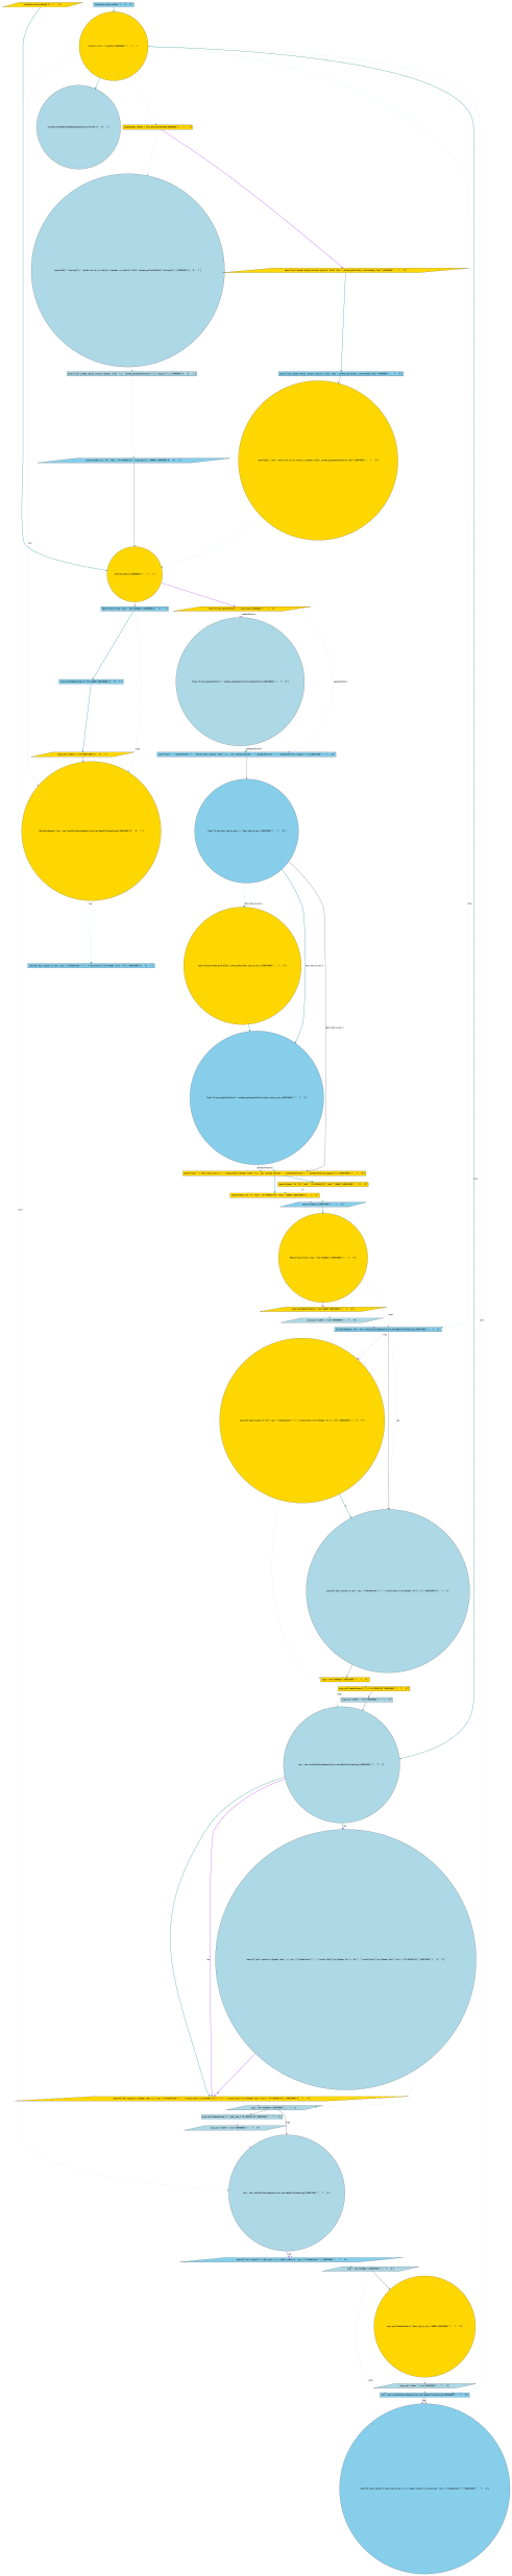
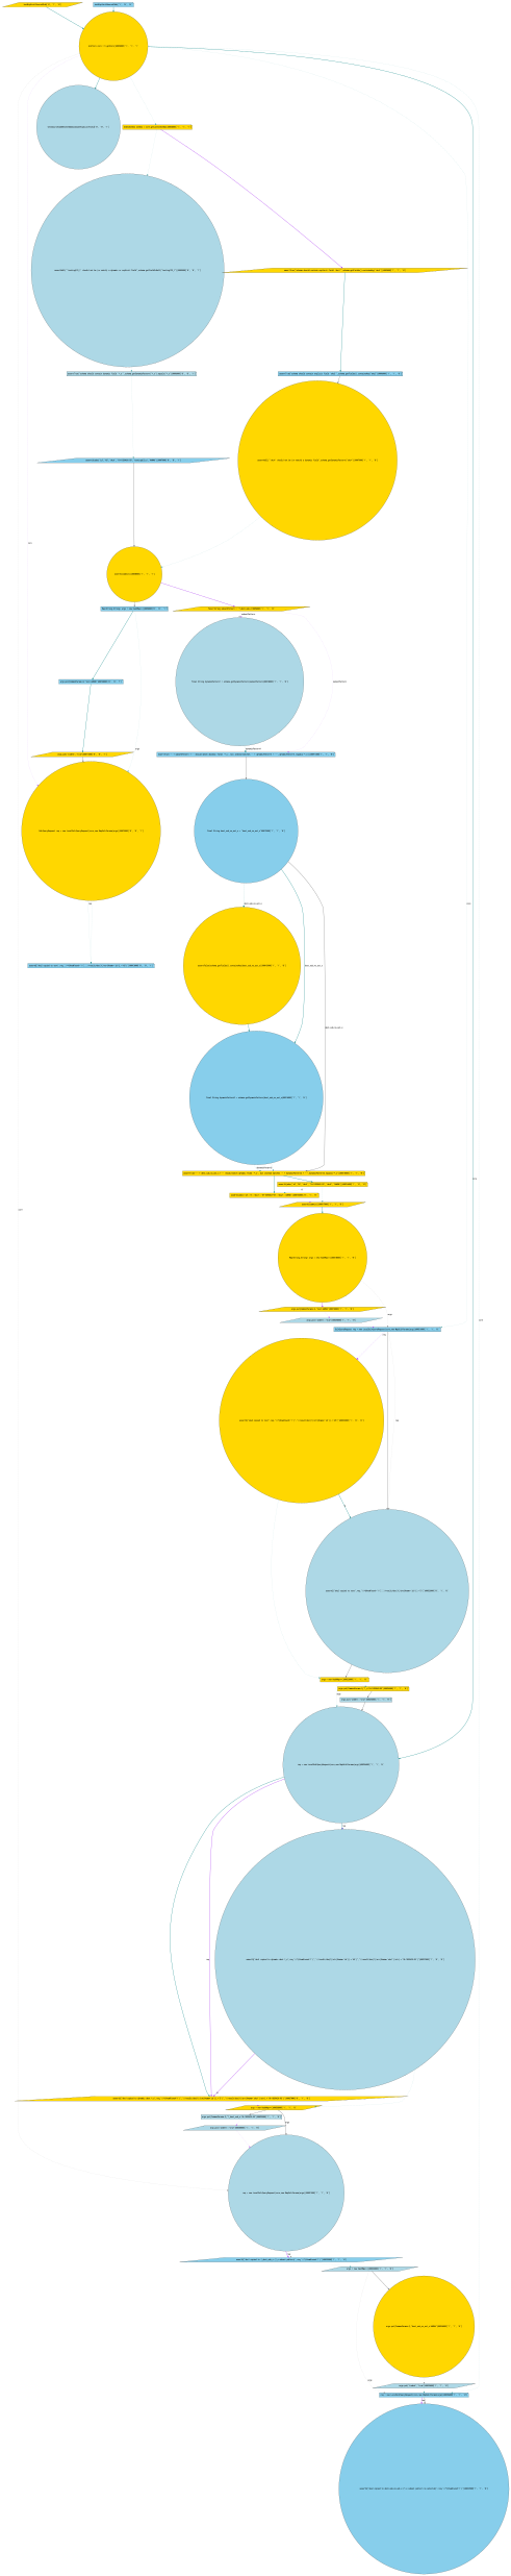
  digraph {
    fontname="Roboto Mono"
    node [fillcolor=gold fontname="Roboto Mono" shape=circle style=filled]
    edge [color=teal fontname="Roboto Mono" style=dotted]
    n1 [label="assertU(adoc(\"id\",\"A5\",\"sku1\",\"10-1839ACX-93\",\"sku2\",\"AAM46\"))@@@16@@@['1', '0', '0']" shape=note]
-   n2 [fillcolor=skyblue label="assertU(commit())@@@17@@@['1', '1', '0']" shape=parallelogram]
+   n2 [label="assertU(commit())@@@17@@@['1', '1', '0']" shape=parallelogram]
    n3 [label="assertU(adoc(\"id\",\"5\",\"sku1\",\"10-1839ACX-93\",\"sku2\",\"AAM46\"))@@@16@@@['0', '1', '0']" shape=note]
    n4 [label="Map<String,String> args = new HashMap<>()@@@18@@@['1', '1', '0']"]
    n5 [fillcolor=skyblue label="assertQ(\"sku2 copied to dest_sub_no_ast_s (*_s subset pattern no asterisk)\",req,\"//*(@numFound='1'(\")@@@37@@@['1', '1', '0']"]
    n6 [label="assertTrue(\"'\" + dest_sub_no_ast_s + \"' should match dynamic field '*_s', but instead matches '\" + dynamicPattern2 + \"'\",dynamicPattern2.equals(\"*_s\"))@@@15@@@['1', '1', '0']" shape=note]
    n7 [label="testExplicitSourceGlob['0', '1', '0']" shape=parallelogram]
    n8 [label="SolrCore core = h.getCore()@@@3@@@['1', '1', '1']"]
    n9 [fillcolor=lightblue label="req = new LocalSolrQueryRequest(core,new MapSolrParams(args))@@@26@@@['1', '1', '0']"]
    n10 [fillcolor=skyblue label="req = new LocalSolrQueryRequest(core,new MapSolrParams(args))@@@36@@@['1', '1', '0']" shape=note]
    n11 [fillcolor=lightblue label="req = new LocalSolrQueryRequest(core,new MapSolrParams(args))@@@31@@@['1', '1', '0']"]
    n12 [fillcolor=skyblue label="SolrQueryRequest req = new LocalSolrQueryRequest(core,new MapSolrParams(args))@@@21@@@['1', '1', '0']" shape=note]
    n13 [label="SolrQueryRequest req = new LocalSolrQueryRequest(core,new MapSolrParams(args))@@@12@@@['0', '0', '1']"]
    n14 [fillcolor=lightblue label="testSourceGlobMatchesNoDynamicOrExplicitField['0', '0', '1']"]
    n15 [label="IndexSchema schema = core.getLatestSchema()@@@4@@@['1', '1', '1']" shape=note]
    n16 [label="assertQ(\"sku2 copied to text\",req,\"//*(@numFound='1'(\",\"//result/doc(1(/str(@name='id'((.='A5'(\")@@@22@@@['1', '0', '0']"]
    n17 [label="args = new HashMap<>()@@@23@@@['1', '1', '0']" shape=note]
    n18 [fillcolor=lightblue label="assertQ(\"sku2 copied to text\",req,\"//*(@numFound='1'(\",\"//result/doc(1(/int(@name='id'((.='5'(\")@@@22@@@['0', '1', '0']"]
    n19 [label="args.put(CommonParams.Q,\"1_s:10-1839ACX-93\")@@@24@@@['1', '1', '0']" shape=note]
    n20 [label="assertQ(\"sku1 copied to dynamic dest *_s\",req,\"//*(@numFound='1'(\",\"//result/doc(1(/int(@name='id'((.='5'(\",\"//result/doc(1(/arr(@name='sku1'(/str(.='10-1839ACX-93'(\")@@@27@@@['0', '1', '0']" shape=parallelogram]
    n21 [fillcolor=lightblue label="assertQ(\"sku1 copied to dynamic dest *_s\",req,\"//*(@numFound='1'(\",\"//result/doc(1(/str(@name='id'((.='A5'(\",\"//result/doc(1(/arr(@name='sku1'(/str(.='10-1839ACX-93'(\")@@@27@@@['1', '0', '0']"]
    n22 [fillcolor=lightblue label="args.put(\"indent\",\"true\")@@@25@@@['1', '1', '0']" shape=note]
    n23 [label="args.put(CommonParams.Q,\"text:AAM46\")@@@19@@@['1', '1', '0']" shape=parallelogram]
-   n24 [fillcolor=lightblue label="args = new HashMap<>()@@@28@@@['1', '1', '0']" shape=parallelogram]
+   n24 [label="args = new HashMap<>()@@@28@@@['1', '1', '0']" shape=parallelogram]
    n25 [fillcolor=lightblue label="args.put(CommonParams.Q,\"1_dest_sub_s:10-1839ACX-93\")@@@29@@@['1', '1', '0']" shape=note]
    n26 [fillcolor=skyblue label="assertQ(\"sku2 copied to text\",req,\"//*(@numFound='1'(\",\"//result/doc(1(/str(@name='id'((.='A5'(\")@@@13@@@['0', '0', '1']" shape=note]
    n27 [fillcolor=lightblue label="args.put(\"indent\",\"true\")@@@35@@@['1', '1', '0']" shape=parallelogram]
    n28 [fillcolor=skyblue label="final String dynamicPattern2 = schema.getDynamicPattern(dest_sub_no_ast_s)@@@14@@@['1', '1', '0']"]
    n29 [fillcolor=lightblue label="args.put(\"indent\",\"true\")@@@20@@@['1', '1', '0']" shape=parallelogram]
    n30 [fillcolor=lightblue label="args.put(\"indent\",\"true\")@@@30@@@['1', '1', '0']" shape=parallelogram]
    n31 [fillcolor=skyblue label="assertQ(\"sku1 copied to *_dest_sub_s (*_s subset pattern)\",req,\"//*(@numFound='1'(\")@@@32@@@['1', '1', '0']" shape=parallelogram]
    n32 [fillcolor=skyblue label="final String dest_sub_no_ast_s = \"dest_sub_no_ast_s\"@@@12@@@['1', '1', '0']"]
    n33 [label="assertFalse(schema.getFields().containsKey(dest_sub_no_ast_s))@@@13@@@['1', '1', '0']"]
    n34 [label="assertNull(\"'sku*' should not be (or match) a dynamic field\",schema.getDynamicPattern(\"sku*\"))@@@7@@@['1', '1', '0']"]
    n35 [label="assertU(commit())@@@8@@@['1', '1', '1']"]
    n36 [fillcolor=skyblue label="Map<String,String> args = new HashMap<>()@@@9@@@['0', '0', '1']" shape=note]
    n37 [label="final String subsetPattern = \"*_dest_sub_s\"@@@9@@@['1', '1', '0']" shape=parallelogram]
    n38 [fillcolor=lightblue label="final String dynamicPattern1 = schema.getDynamicPattern(subsetPattern)@@@10@@@['1', '1', '0']"]
    n39 [fillcolor=skyblue label="assertTrue(\"'\" + subsetPattern + \"' should match dynamic field '*_s', but instead matches '\" + dynamicPattern1 + \"'\",dynamicPattern1.equals(\"*_s\"))@@@11@@@['1', '1', '0']" shape=note]
    n40 [fillcolor=lightblue label="args = new HashMap<>()@@@33@@@['1', '1', '0']" shape=parallelogram]
    n41 [label="args.put(CommonParams.Q,\"dest_sub_no_ast_s:AAM46\")@@@34@@@['1', '1', '0']"]
    n42 [fillcolor=lightblue label="assertNull(\"'testing123_*' should not be (or match) a dynamic or explicit field\",schema.getFieldOrNull(\"testing123_*\"))@@@5@@@['0', '0', '1']"]
    n43 [fillcolor=lightblue label="assertTrue(\"schema should contain dynamic field '*_s'\",schema.getDynamicPattern(\"*_s\").equals(\"*_s\"))@@@6@@@['0', '0', '1']" shape=note]
    n44 [fillcolor=skyblue label="assertU(adoc(\"id\",\"A5\",\"sku1\",\"10-1839ACX-93\",\"testing123_s\",\"AAM46\"))@@@7@@@['0', '0', '1']" shape=parallelogram]
    n45 [label="assertTrue(\"schema should contain explicit field 'sku1'\",schema.getFields().containsKey(\"sku1\"))@@@5@@@['1', '1', '0']" shape=parallelogram]
    n46 [fillcolor=skyblue label="assertTrue(\"schema should contain explicit field 'sku2'\",schema.getFields().containsKey(\"sku2\"))@@@6@@@['1', '1', '0']" shape=note]
    n47 [fillcolor=skyblue label="args.put(CommonParams.Q,\"text:AAM46\")@@@10@@@['0', '0', '1']" shape=note]
    n48 [label="args.put(\"indent\",\"true\")@@@11@@@['0', '0', '1']" shape=parallelogram]
    n49 [fillcolor=skyblue label="testExplicitSourceGlob['1', '0', '0']" shape=note]
    n1 -> n2
    n1 -> n3 [label=0]
    n2 -> n4 [style=bold]
    n3 -> n2 [color=purple]
    n4 -> n12 [color=gray40 label=args]
    n4 -> n23 [color=purple style=bold]
    n6 -> n1 [style=bold]
    n6 -> n3 [style=bold]
-   n7 -> n35 [style=bold]
+   n7 -> n8 [style=bold]
    n8 -> n9 [label=core style=bold]
    n8 -> n10 [label=core]
    n8 -> n11 [color=gray40 label=core]
    n8 -> n12 [label=core]
    n8 -> n13 [color=purple label=core]
    n8 -> n14 [style=bold]
    n8 -> n15
    n9 -> n20 [color=purple style=bold]
    n9 -> n20 [label=req style=bold]
    n9 -> n21 [style=bold]
    n9 -> n21 [color=purple label=req]
    n10 -> n5 [color=purple label=req style=bold]
    n10 -> n5 [color=gray40 style=bold]
    n11 -> n31 [color=gray40]
    n11 -> n31 [color=purple label=req style=bold]
    n12 -> n16 [color=purple label=req]
    n12 -> n16 [color=purple]
    n12 -> n18 [color=gray40 style=bold]
    n12 -> n18 [color=gray40 label=req]
    n13 -> n26
    n13 -> n26 [label=req]
    n15 -> n42
    n15 -> n45 [color=purple style=bold]
    n16 -> n17
    n16 -> n18 [label=0 style=bold]
    n17 -> n9 [label=args]
    n17 -> n19
    n18 -> n17 [color=gray40 style=bold]
    n19 -> n22 [color=gray40 style=bold]
    n20 -> n24 [color=purple]
    n21 -> n20 [color=purple label=0 style=bold]
    n21 -> n24
    n22 -> n9 [color=gray40 style=bold]
    n23 -> n29 [color=purple]
    n24 -> n11 [color=gray40 label=args style=bold]
    n24 -> n25 [color=gray40 style=bold]
    n25 -> n30 [color=purple]
    n27 -> n10
    n28 -> n6 [label=dynamicPattern2]
    n28 -> n6
    n29 -> n12 [color=purple]
    n30 -> n11 [color=purple]
    n31 -> n40
    n32 -> n6 [color=gray40 label=dest_sub_no_ast_s style=bold]
    n32 -> n28 [label=dest_sub_no_ast_s style=bold]
    n32 -> n33
    n32 -> n33 [label=dest_sub_no_ast_s]
    n33 -> n28 [style=bold]
    n34 -> n35
    n35 -> n36 [color=gray40 style=bold]
    n35 -> n37 [color=purple style=bold]
    n36 -> n13 [label=args]
    n36 -> n47 [style=bold]
    n37 -> n38 [color=gray40]
    n37 -> n38 [color=purple label=subsetPattern]
    n37 -> n39 [color=purple label=subsetPattern]
    n38 -> n39 [label=dynamicPattern1]
    n38 -> n39
    n39 -> n32 [color=gray40 style=bold]
    n40 -> n10 [color=gray40 label=args]
    n40 -> n41 [color=gray40 style=bold]
    n41 -> n27 [color=gray40]
    n42 -> n43
    n43 -> n44
    n44 -> n35 [color=gray40 style=bold]
    n45 -> n46 [style=bold]
    n46 -> n34 [color=gray40 style=bold]
    n47 -> n48 [style=bold]
    n48 -> n13 [color=gray40 style=bold]
    n49 -> n8 [style=bold]
  }
